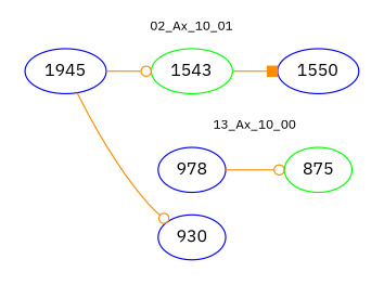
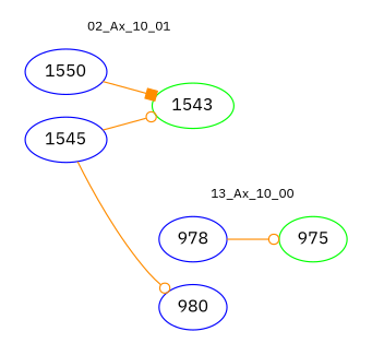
  digraph {
    fontname="IBM Plex Sans"
    rankdir=LR
    node [color=blue fontname="IBM Plex Sans"]
    edge [arrowhead=odot color=darkorange fontname="IBM Plex Sans"]
    n1 [label=978]
-   n2 [color=green label=875]
-   n3 [label=930]
-   n4 [label=1945]
+   n2 [color=green label=975]
+   n3 [label=980]
+   n4 [label=1545]
    n5 [color=green label=1543]
    n6 [label=1550]
    subgraph cluster_1 {
      color=white
      fontsize=10
      label="13_Ax_10_00"
      n1
      n2
      n3
    }
    subgraph cluster_2 {
      color=white
      fontsize=10
      label="02_Ax_10_01"
      n4
      n5
      n6
    }
    n1 -> n2
    n4 -> n3
    n4 -> n5
-   n5 -> n6 [arrowhead=box]
+   n6 -> n5 [arrowhead=box]
  }
